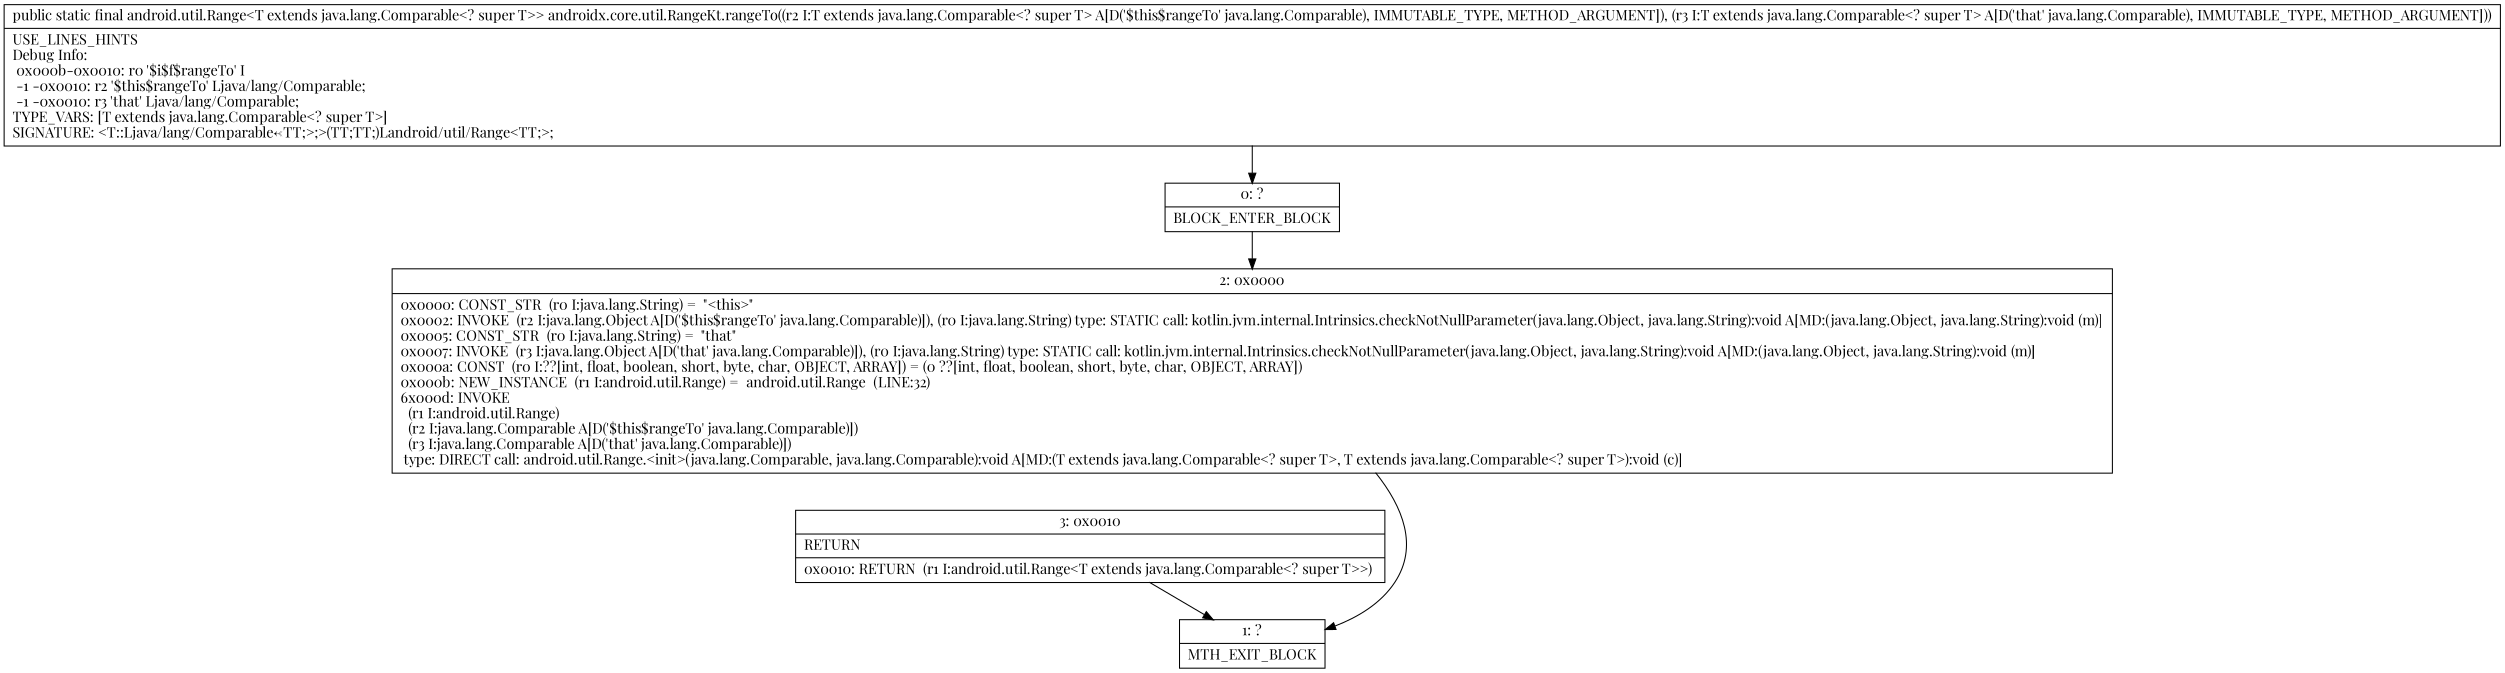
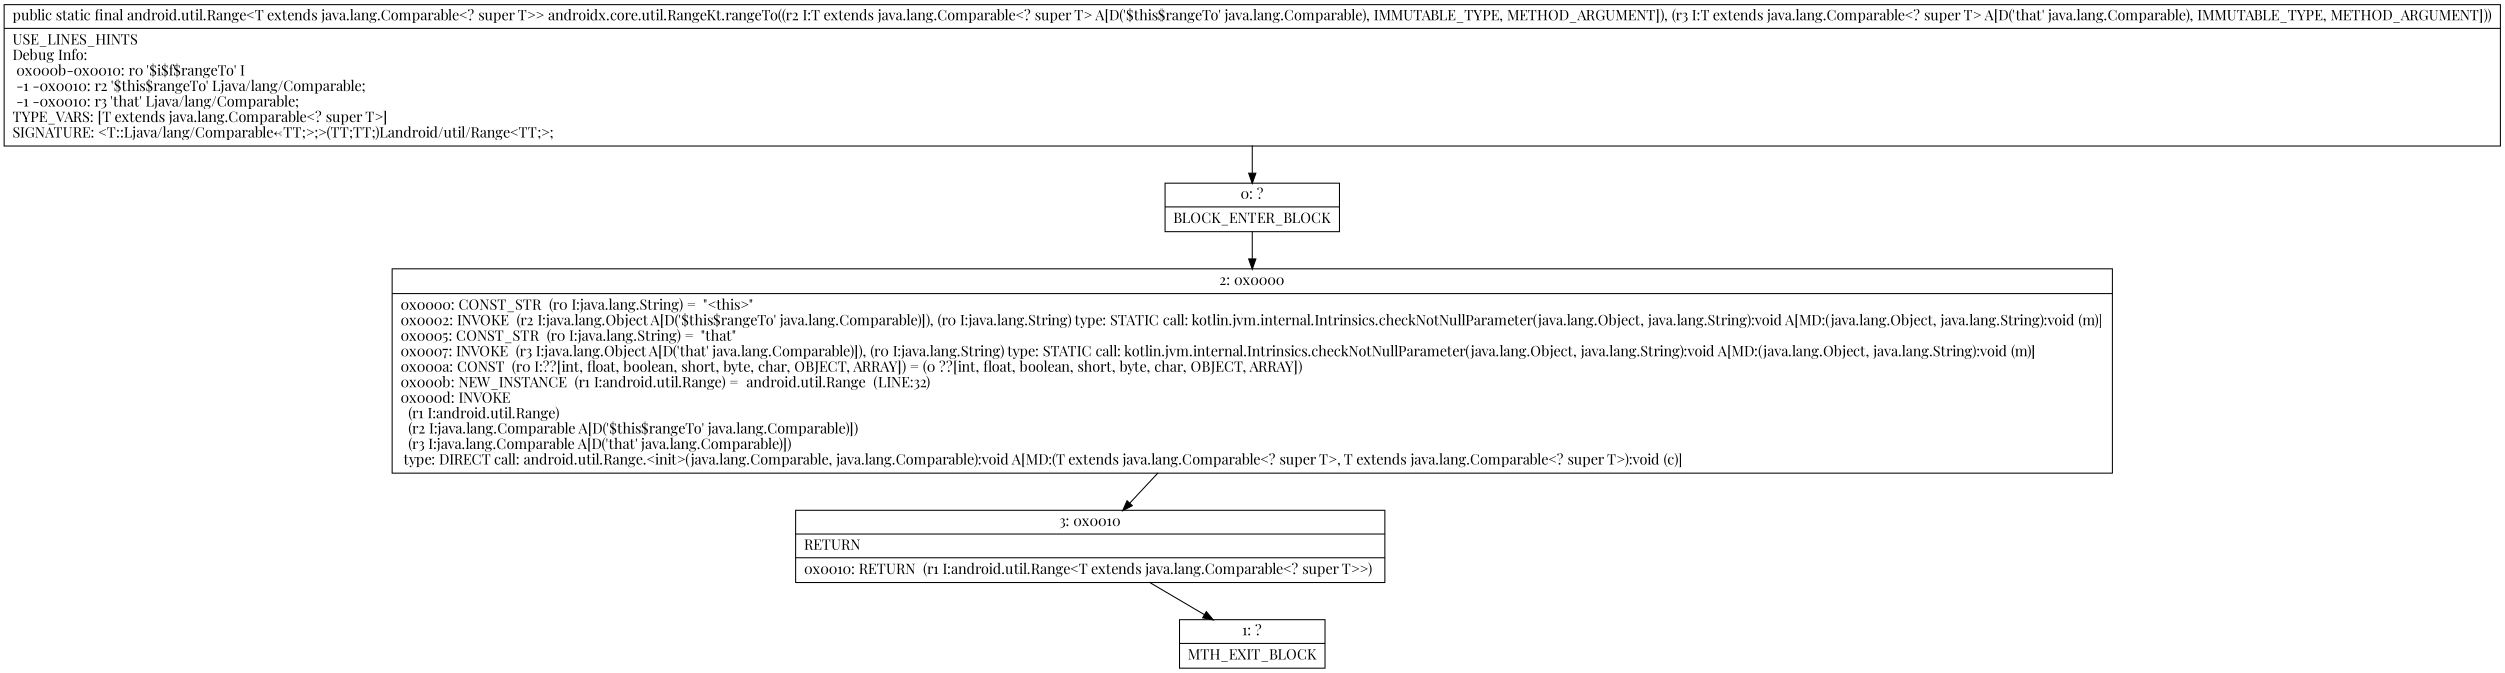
  digraph {
    fontname="Playfair Display"
    node [fontname="Playfair Display" shape=record]
    edge [fontname="Playfair Display"]
    n1 [label="{0\:\ ?|BLOCK_ENTER_BLOCK\l}"]
-   n2 [label="{2\:\ 0x0000|0x0000: CONST_STR  (r0 I:java.lang.String) =  \"\<this\>\" \l0x0002: INVOKE  (r2 I:java.lang.Object A[D('$this$rangeTo' java.lang.Comparable)]), (r0 I:java.lang.String) type: STATIC call: kotlin.jvm.internal.Intrinsics.checkNotNullParameter(java.lang.Object, java.lang.String):void A[MD:(java.lang.Object, java.lang.String):void (m)]\l0x0005: CONST_STR  (r0 I:java.lang.String) =  \"that\" \l0x0007: INVOKE  (r3 I:java.lang.Object A[D('that' java.lang.Comparable)]), (r0 I:java.lang.String) type: STATIC call: kotlin.jvm.internal.Intrinsics.checkNotNullParameter(java.lang.Object, java.lang.String):void A[MD:(java.lang.Object, java.lang.String):void (m)]\l0x000a: CONST  (r0 I:??[int, float, boolean, short, byte, char, OBJECT, ARRAY]) = (0 ??[int, float, boolean, short, byte, char, OBJECT, ARRAY]) \l0x000b: NEW_INSTANCE  (r1 I:android.util.Range) =  android.util.Range  (LINE:32)\l6x000d: INVOKE  \l  (r1 I:android.util.Range)\l  (r2 I:java.lang.Comparable A[D('$this$rangeTo' java.lang.Comparable)])\l  (r3 I:java.lang.Comparable A[D('that' java.lang.Comparable)])\l type: DIRECT call: android.util.Range.\<init\>(java.lang.Comparable, java.lang.Comparable):void A[MD:(T extends java.lang.Comparable\<? super T\>, T extends java.lang.Comparable\<? super T\>):void (c)]\l}"]
+   n2 [label="{2\:\ 0x0000|0x0000: CONST_STR  (r0 I:java.lang.String) =  \"\<this\>\" \l0x0002: INVOKE  (r2 I:java.lang.Object A[D('$this$rangeTo' java.lang.Comparable)]), (r0 I:java.lang.String) type: STATIC call: kotlin.jvm.internal.Intrinsics.checkNotNullParameter(java.lang.Object, java.lang.String):void A[MD:(java.lang.Object, java.lang.String):void (m)]\l0x0005: CONST_STR  (r0 I:java.lang.String) =  \"that\" \l0x0007: INVOKE  (r3 I:java.lang.Object A[D('that' java.lang.Comparable)]), (r0 I:java.lang.String) type: STATIC call: kotlin.jvm.internal.Intrinsics.checkNotNullParameter(java.lang.Object, java.lang.String):void A[MD:(java.lang.Object, java.lang.String):void (m)]\l0x000a: CONST  (r0 I:??[int, float, boolean, short, byte, char, OBJECT, ARRAY]) = (0 ??[int, float, boolean, short, byte, char, OBJECT, ARRAY]) \l0x000b: NEW_INSTANCE  (r1 I:android.util.Range) =  android.util.Range  (LINE:32)\l0x000d: INVOKE  \l  (r1 I:android.util.Range)\l  (r2 I:java.lang.Comparable A[D('$this$rangeTo' java.lang.Comparable)])\l  (r3 I:java.lang.Comparable A[D('that' java.lang.Comparable)])\l type: DIRECT call: android.util.Range.\<init\>(java.lang.Comparable, java.lang.Comparable):void A[MD:(T extends java.lang.Comparable\<? super T\>, T extends java.lang.Comparable\<? super T\>):void (c)]\l}"]
    n3 [label="{3\:\ 0x0010|RETURN\l|0x0010: RETURN  (r1 I:android.util.Range\<T extends java.lang.Comparable\<? super T\>\>) \l}"]
    n4 [label="{1\:\ ?|MTH_EXIT_BLOCK\l}"]
    n5 [label="{public static final android.util.Range\<T extends java.lang.Comparable\<? super T\>\> androidx.core.util.RangeKt.rangeTo((r2 I:T extends java.lang.Comparable\<? super T\> A[D('$this$rangeTo' java.lang.Comparable), IMMUTABLE_TYPE, METHOD_ARGUMENT]), (r3 I:T extends java.lang.Comparable\<? super T\> A[D('that' java.lang.Comparable), IMMUTABLE_TYPE, METHOD_ARGUMENT]))  | USE_LINES_HINTS\lDebug Info:\l  0x000b\-0x0010: r0 '$i$f$rangeTo' I\l  \-1 \-0x0010: r2 '$this$rangeTo' Ljava\/lang\/Comparable;\l  \-1 \-0x0010: r3 'that' Ljava\/lang\/Comparable;\lTYPE_VARS: [T extends java.lang.Comparable\<? super T\>]\lSIGNATURE: \<T::Ljava\/lang\/Comparable\<\-TT;\>;\>(TT;TT;)Landroid\/util\/Range\<TT;\>;\l}"]
    n1 -> n2
-   n2 -> n4
+   n2 -> n3
    n3 -> n4
    n5 -> n1
  }
